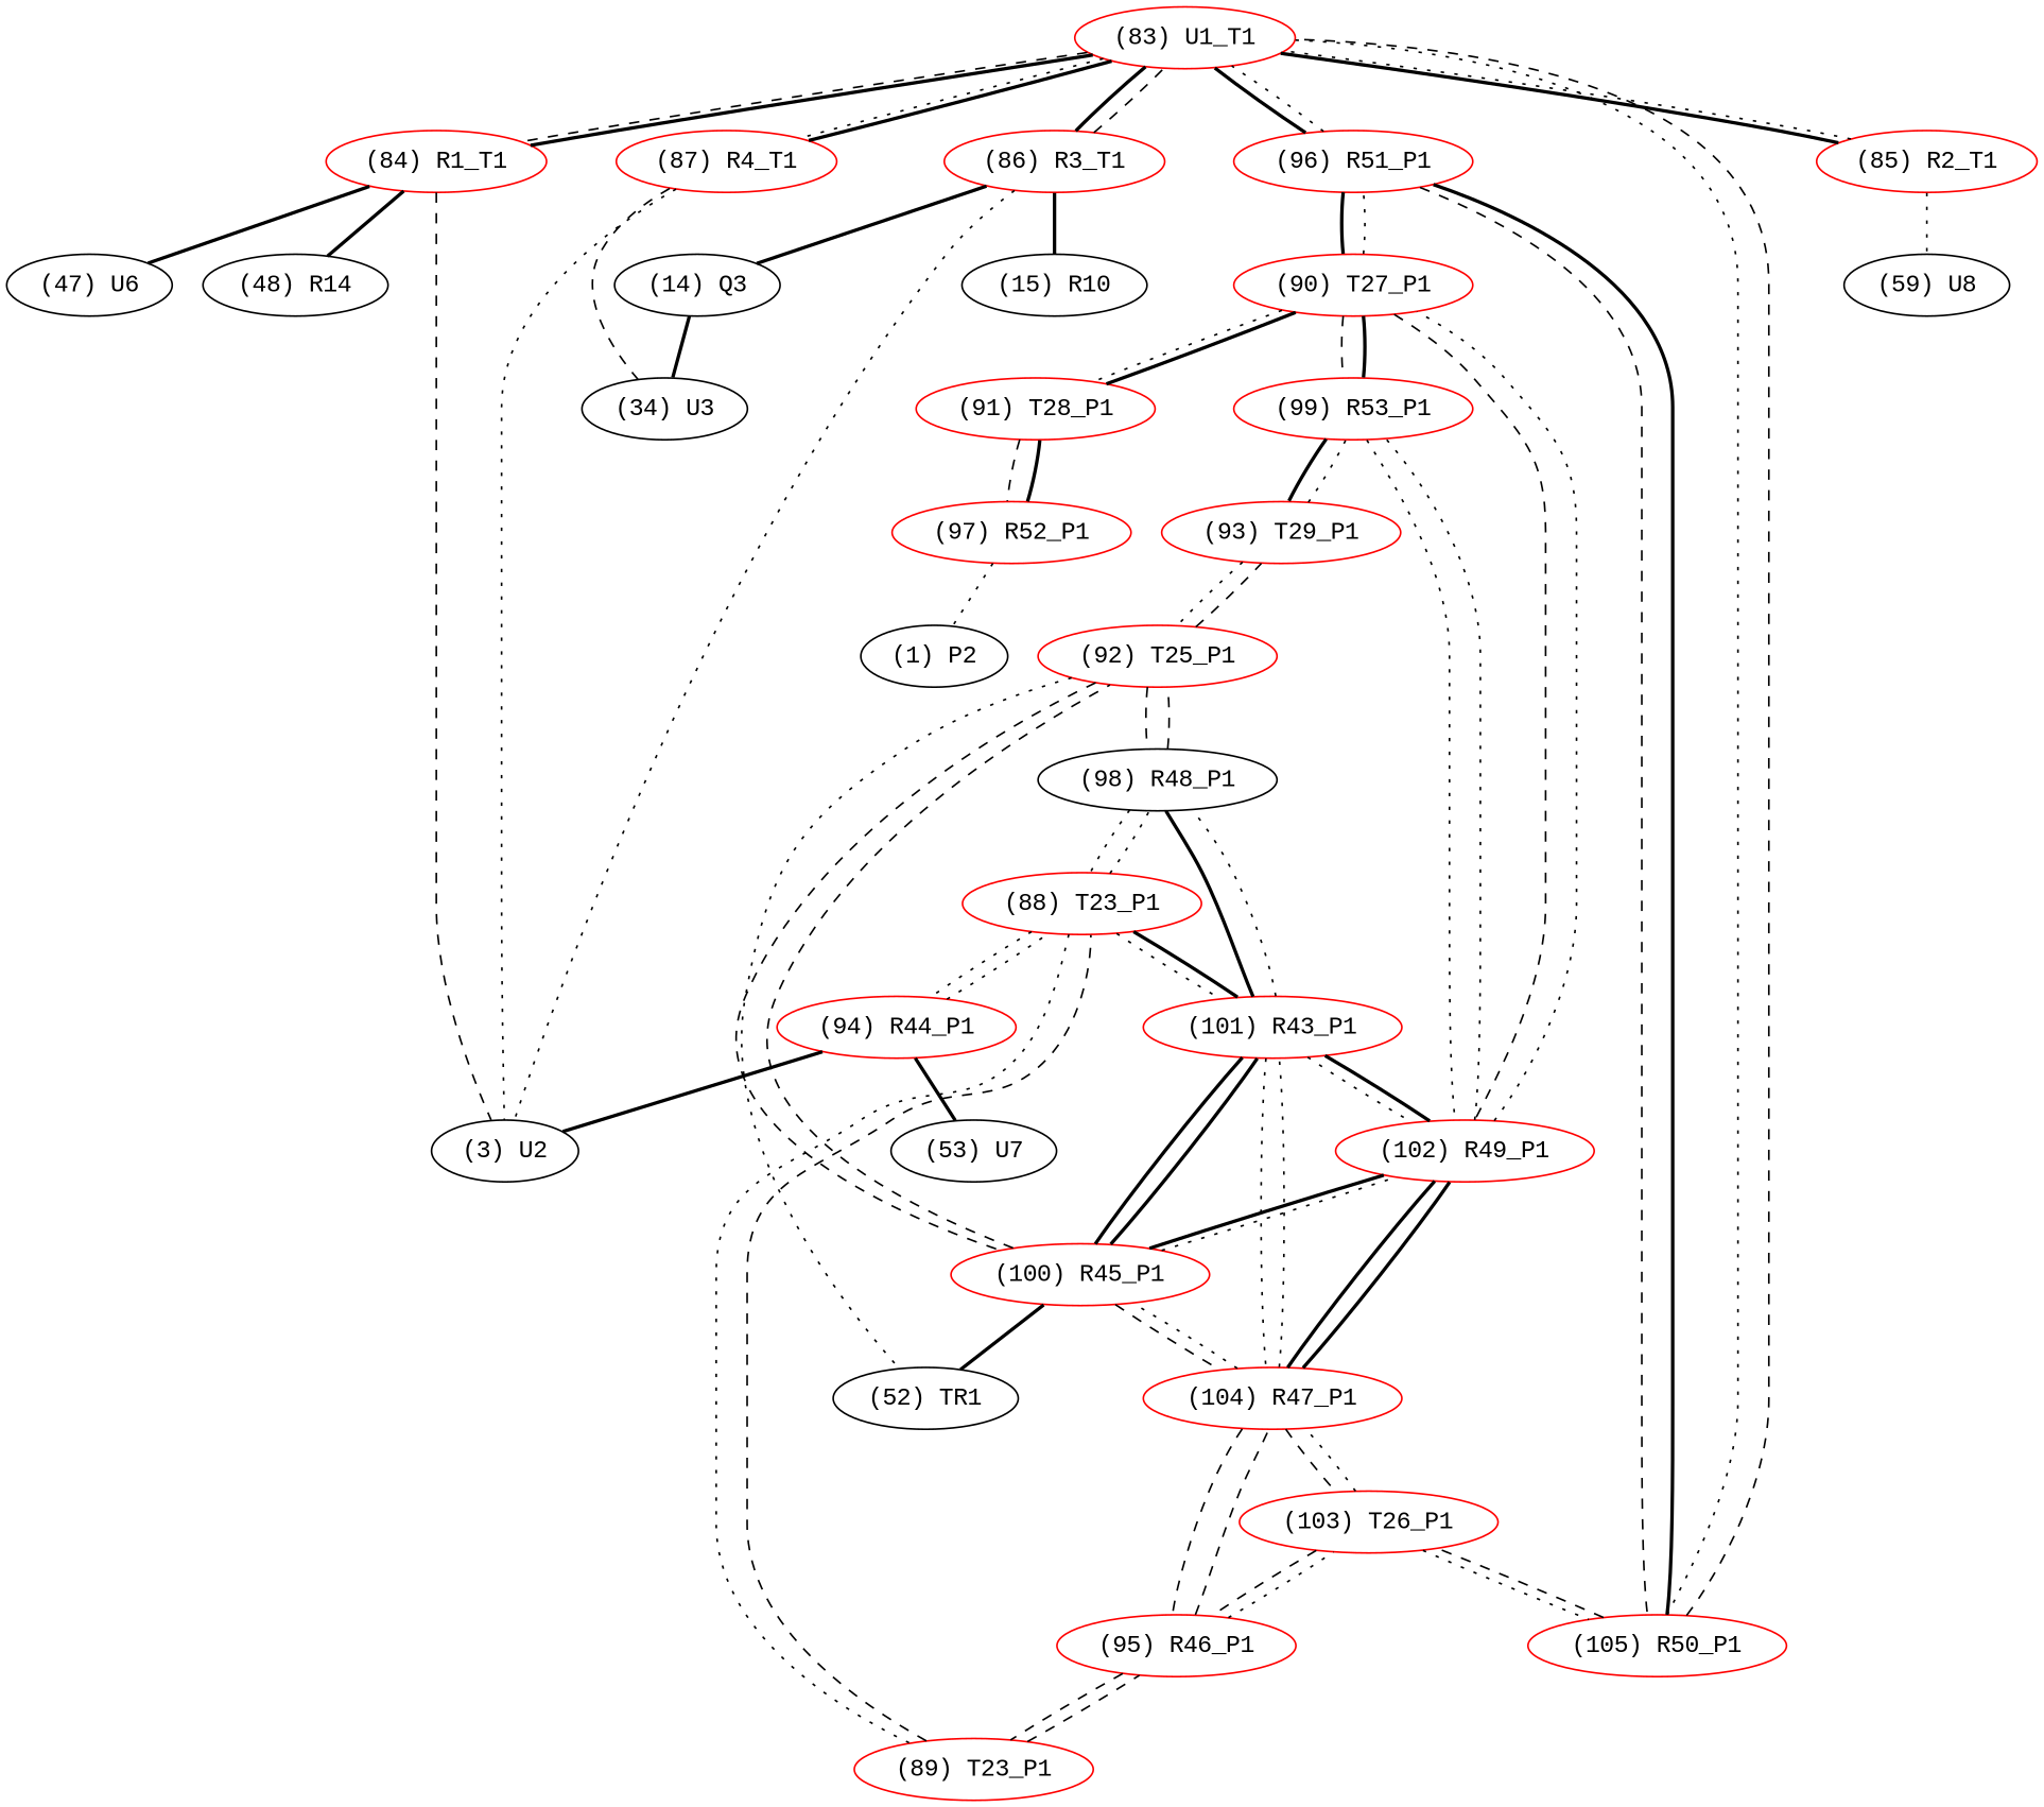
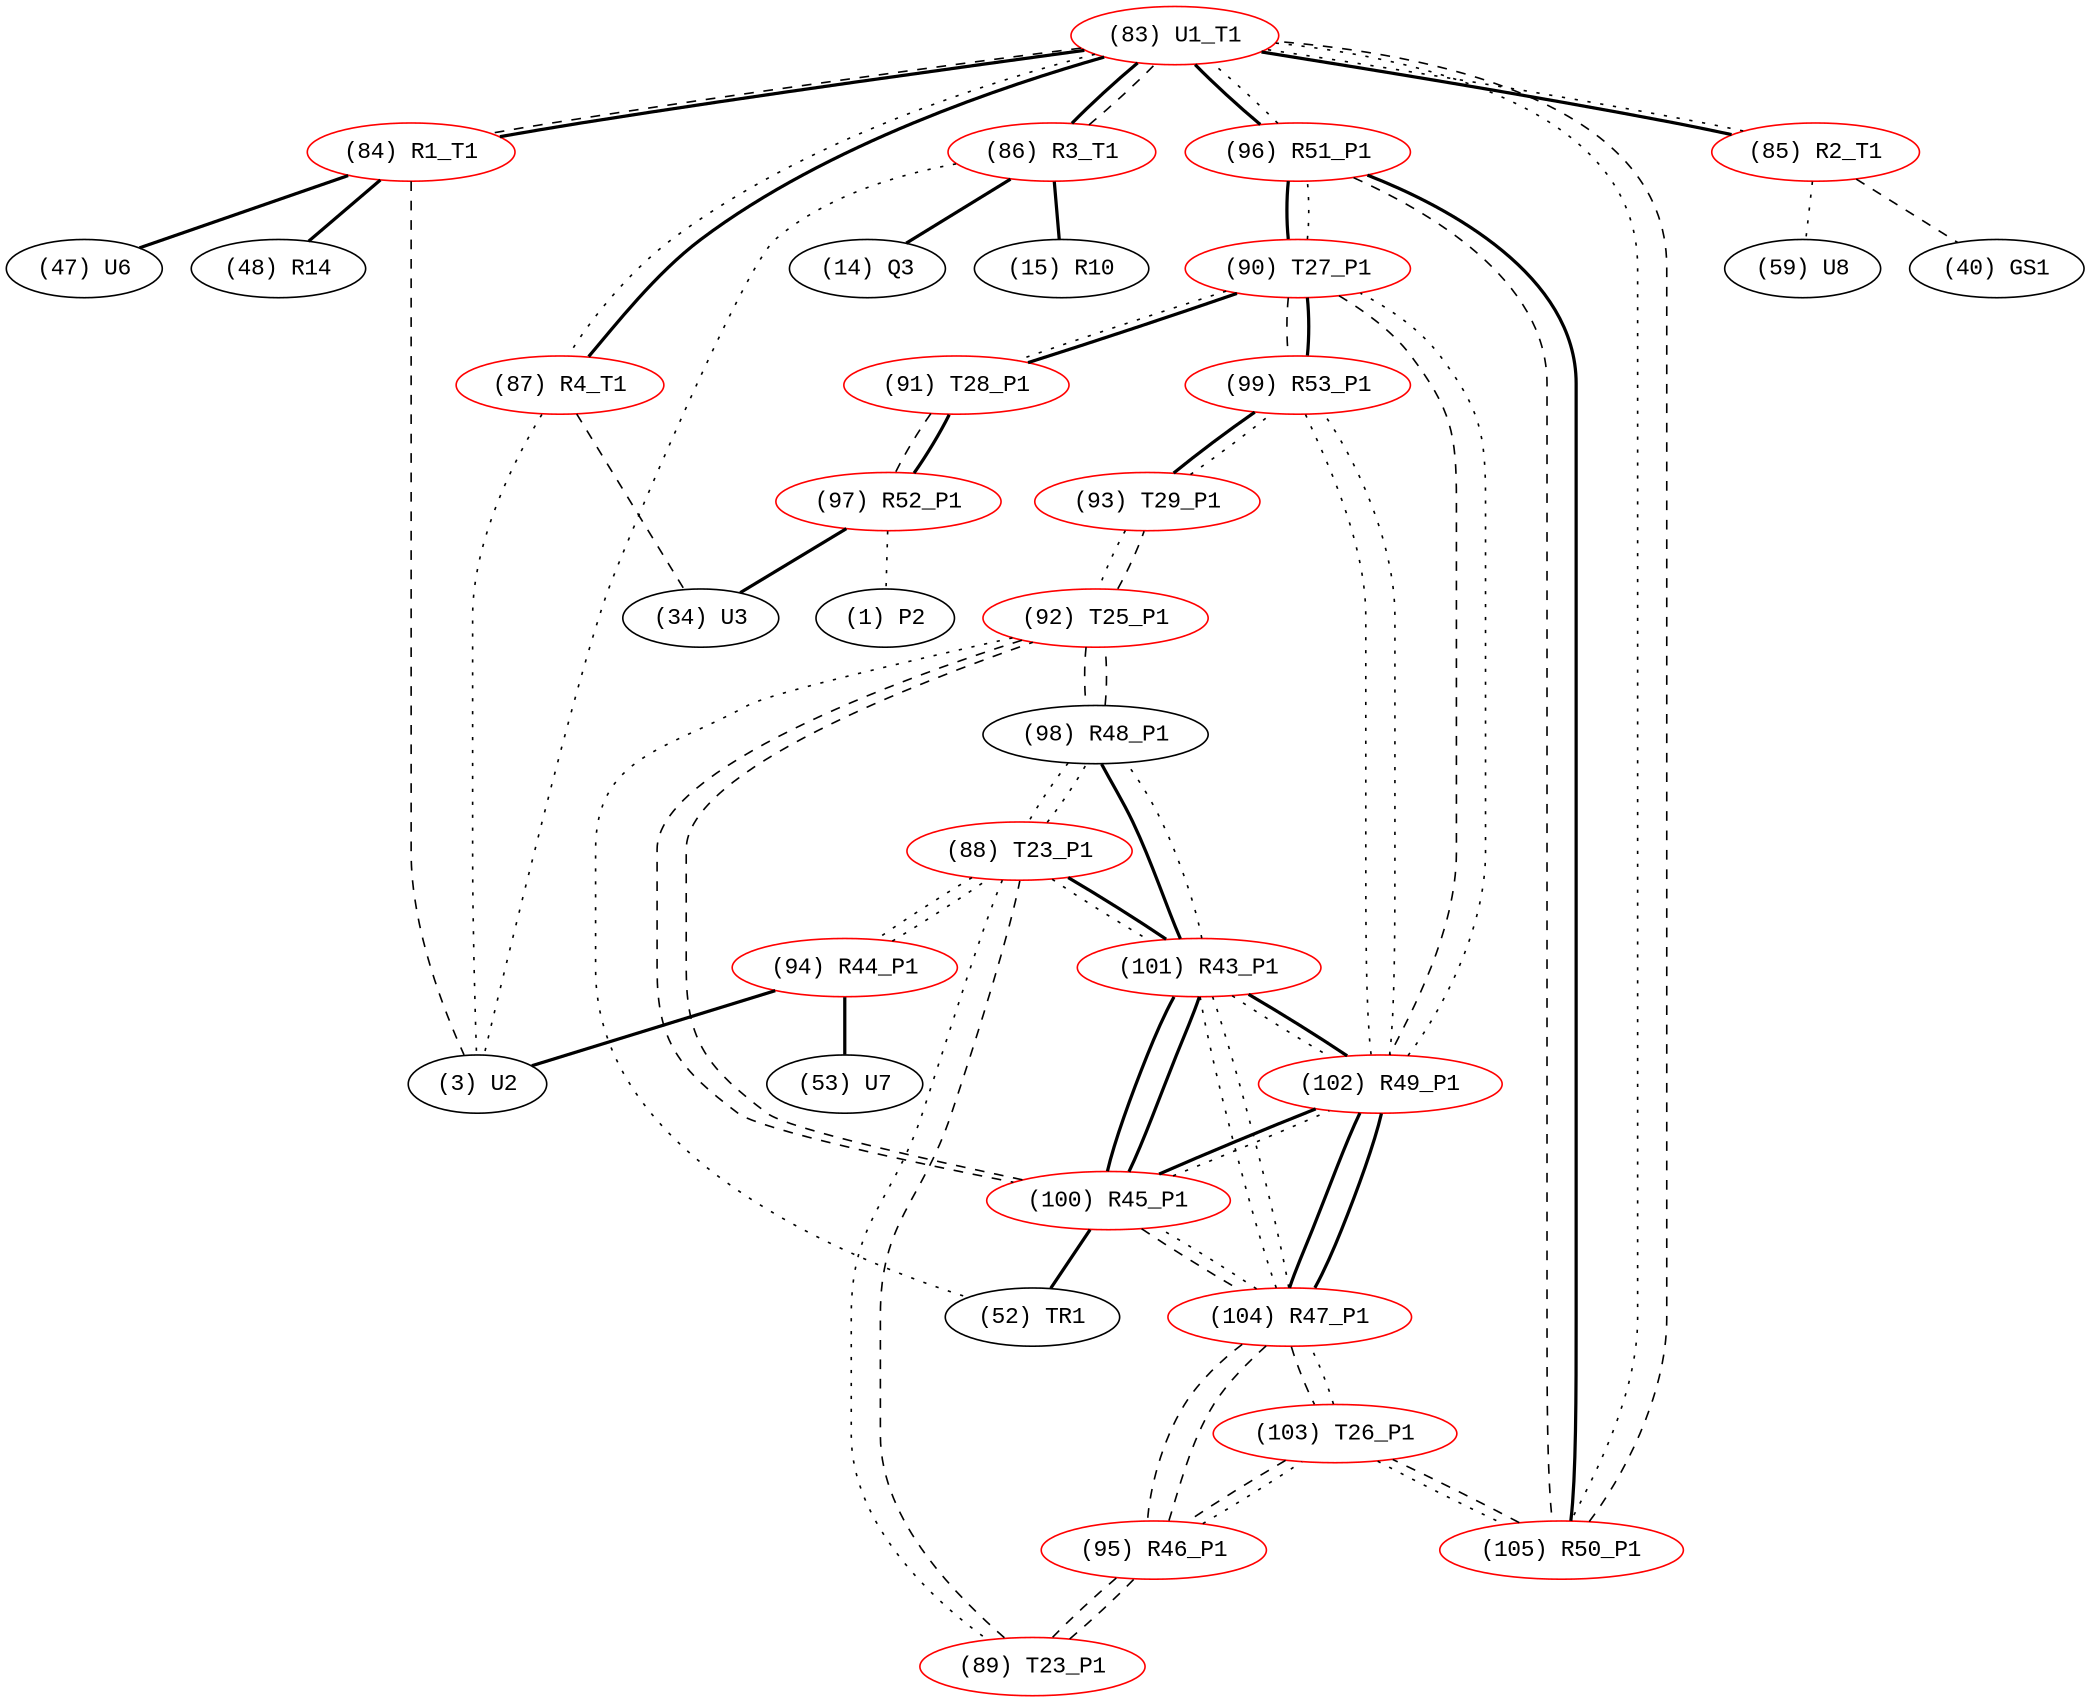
  graph {
    fontname="Liberation Mono"
    node [color=red fontname="Liberation Mono"]
    edge [fontname="Liberation Mono" style=dotted]
    n1 [label="(83) U1_T1"]
    n2 [label="(84) R1_T1"]
    n3 [label="(85) R2_T1"]
    n4 [label="(86) R3_T1"]
    n5 [label="(87) R4_T1"]
    n6 [label="(96) R51_P1"]
    n7 [label="(105) R50_P1"]
    n8 [label="(47) U6" color=""]
    n9 [label="(48) R14" color=""]
    n10 [label="(3) U2" color=""]
    n11 [label="(59) U8" color=""]
+   n12 [label="(40) GS1" color=""]
    n13 [label="(14) Q3" color=""]
    n14 [label="(15) R10" color=""]
    n15 [label="(34) U3" color=""]
    n16 [label="(90) T27_P1"]
    n17 [label="(103) T26_P1"]
    n18 [label="(102) R49_P1"]
    n19 [label="(91) T28_P1"]
    n20 [label="(99) R53_P1"]
    n21 [label="(104) R47_P1"]
    n22 [label="(95) R46_P1"]
    n23 [label="(88) T23_P1"]
    n24 [color=black label="(98) R48_P1"]
    n25 [label="(101) R43_P1"]
    n26 [label="(89) T23_P1"]
    n27 [label="(94) R44_P1"]
    n28 [label="(92) T25_P1"]
    n29 [label="(100) R45_P1"]
    n30 [label="(53) U7" color=""]
    n31 [label="(93) T29_P1"]
    n32 [label="(52) TR1" color=""]
    n33 [label="(97) R52_P1"]
    n34 [label="(1) P2" color=""]
    n1 -- n2 [style=dashed]
    n1 -- n3 [style=bold]
    n1 -- n4 [style=bold]
    n1 -- n5
    n1 -- n6 [style=bold]
    n1 -- n7
    n2 -- n1 [style=bold]
    n2 -- n8 [style=bold]
    n2 -- n9 [style=bold]
    n2 -- n10 [style=dashed]
    n3 -- n1
    n3 -- n11
+   n3 -- n12 [style=dashed]
    n4 -- n1 [style=dashed]
    n4 -- n10
    n4 -- n13 [style=bold]
    n4 -- n14 [style=bold]
    n5 -- n1 [style=bold]
    n5 -- n10
    n5 -- n15 [style=dashed]
    n6 -- n1
    n6 -- n7 [style=dashed]
    n6 -- n16 [style=bold]
    n7 -- n1 [style=dashed]
    n7 -- n6 [style=bold]
    n7 -- n17 [style=dashed]
    n16 -- n6
    n16 -- n18 [style=dashed]
    n16 -- n19
    n16 -- n20 [style=dashed]
    n17 -- n7
    n17 -- n21
    n17 -- n22 [style=dashed]
    n18 -- n16
    n18 -- n20
    n18 -- n21 [style=bold]
    n18 -- n25 [style=bold]
    n18 -- n29 [style=bold]
    n19 -- n16 [style=bold]
    n19 -- n33 [style=dashed]
    n20 -- n16 [style=bold]
    n20 -- n18
    n20 -- n31 [style=bold]
    n21 -- n17 [style=dashed]
    n21 -- n18 [style=bold]
    n21 -- n22 [style=dashed]
    n21 -- n25
    n21 -- n29
    n22 -- n17
    n22 -- n21 [style=dashed]
    n22 -- n26 [style=dashed]
    n23 -- n24
    n23 -- n25
    n23 -- n26
    n23 -- n27
    n24 -- n23
    n24 -- n25 [style=bold]
    n24 -- n28 [style=dashed]
    n25 -- n18
    n25 -- n21
    n25 -- n23 [style=bold]
    n25 -- n24
    n25 -- n29 [style=bold]
    n26 -- n22 [style=dashed]
    n26 -- n23 [style=dashed]
    n27 -- n10 [style=bold]
    n27 -- n23
    n27 -- n30 [style=bold]
    n28 -- n24 [style=dashed]
    n28 -- n29 [style=dashed]
    n28 -- n31 [style=dashed]
    n28 -- n32
    n29 -- n18
    n29 -- n21 [style=dashed]
    n29 -- n25 [style=bold]
    n29 -- n28 [style=dashed]
    n29 -- n32 [style=bold]
    n31 -- n20
    n31 -- n28
-   n13 -- n15 [style=bold]
+   n33 -- n15 [style=bold]
    n33 -- n19 [style=bold]
    n33 -- n34
  }
